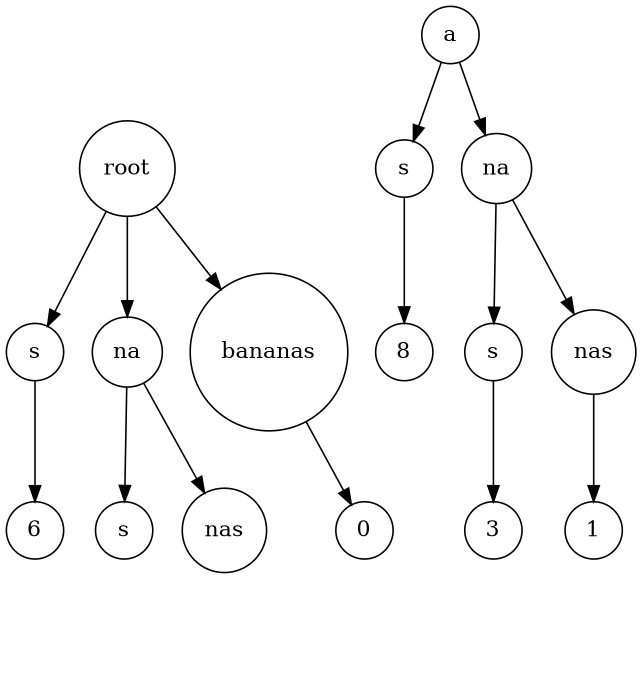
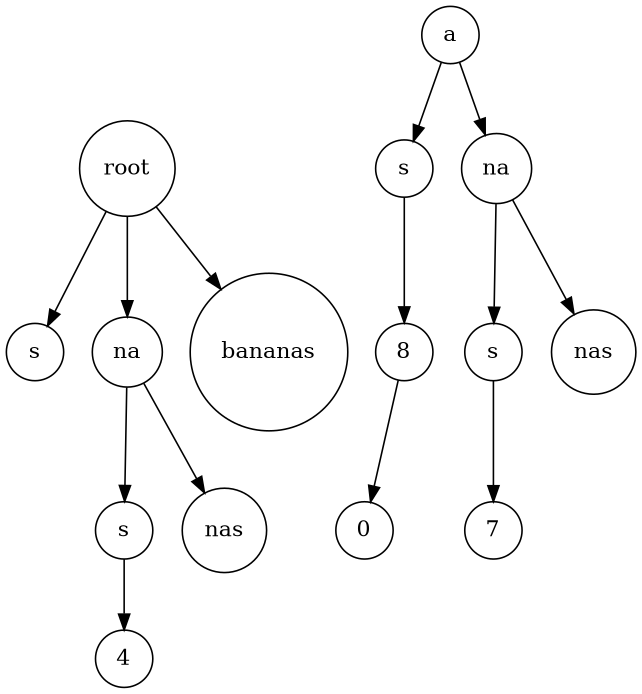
  digraph {
    node [shape=circle]
    n1 [label=root]
    n2 [label=s]
    n3 [label=na]
    n4 [label=bananas]
-   n5 [label=6]
    n6 [label=a]
    n7 [label=s]
    n8 [label=na]
    n9 [label=s]
    n10 [label=nas]
    n11 [label=0]
    n12 [label=8]
    n13 [label=s]
    n14 [label=nas]
-   n15 [label=3]
-   n16 [label=1]
+   n15 [label=7]
+   n17 [label=4]
    n1 -> n2
    n1 -> n3
    n1 -> n4
-   n2 -> n5
    n3 -> n9
    n3 -> n10
-   n4 -> n11
+   n12 -> n11
    n6 -> n7
    n6 -> n8
    n7 -> n12
    n8 -> n13
    n8 -> n14
+   n9 -> n17
    n13 -> n15
-   n14 -> n16
  }
